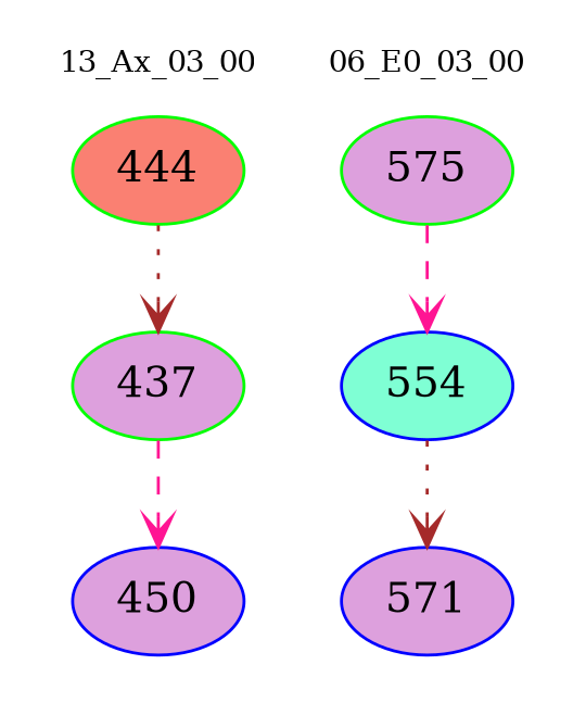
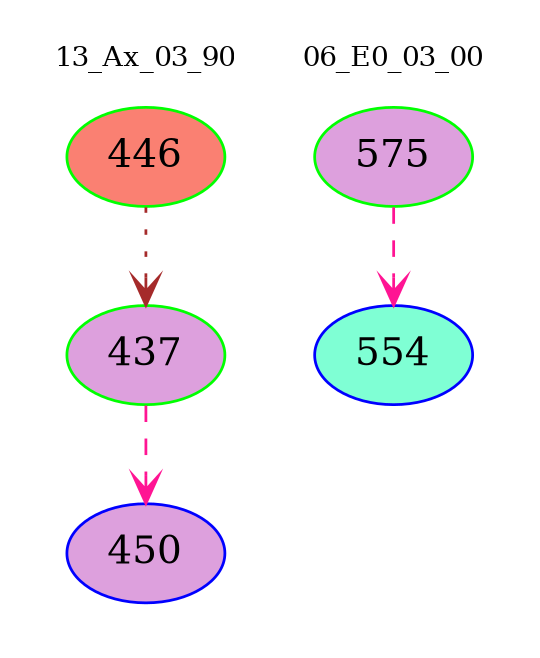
  digraph {
    node [color=green fillcolor=plum style=filled]
    edge [arrowhead=vee color=brown style=dotted]
-   n1 [fillcolor=salmon label=444]
+   n1 [fillcolor=salmon label=446]
    n2 [label=437]
    n3 [color=blue label=450]
    n4 [label=575]
    n5 [color=blue fillcolor=aquamarine label=554]
-   n6 [color=blue label=571]
    subgraph cluster_1 {
      color=white
      fontsize=10
-     label="13_Ax_03_00"
+     label="13_Ax_03_90"
      n1
      n2
      n3
    }
    subgraph cluster_2 {
      color=white
      fontsize=10
      label="06_E0_03_00"
      n4
      n5
-     n6
    }
    n1 -> n2
    n2 -> n3 [color=deeppink style=dashed]
    n4 -> n5 [color=deeppink style=dashed]
-   n5 -> n6
  }
